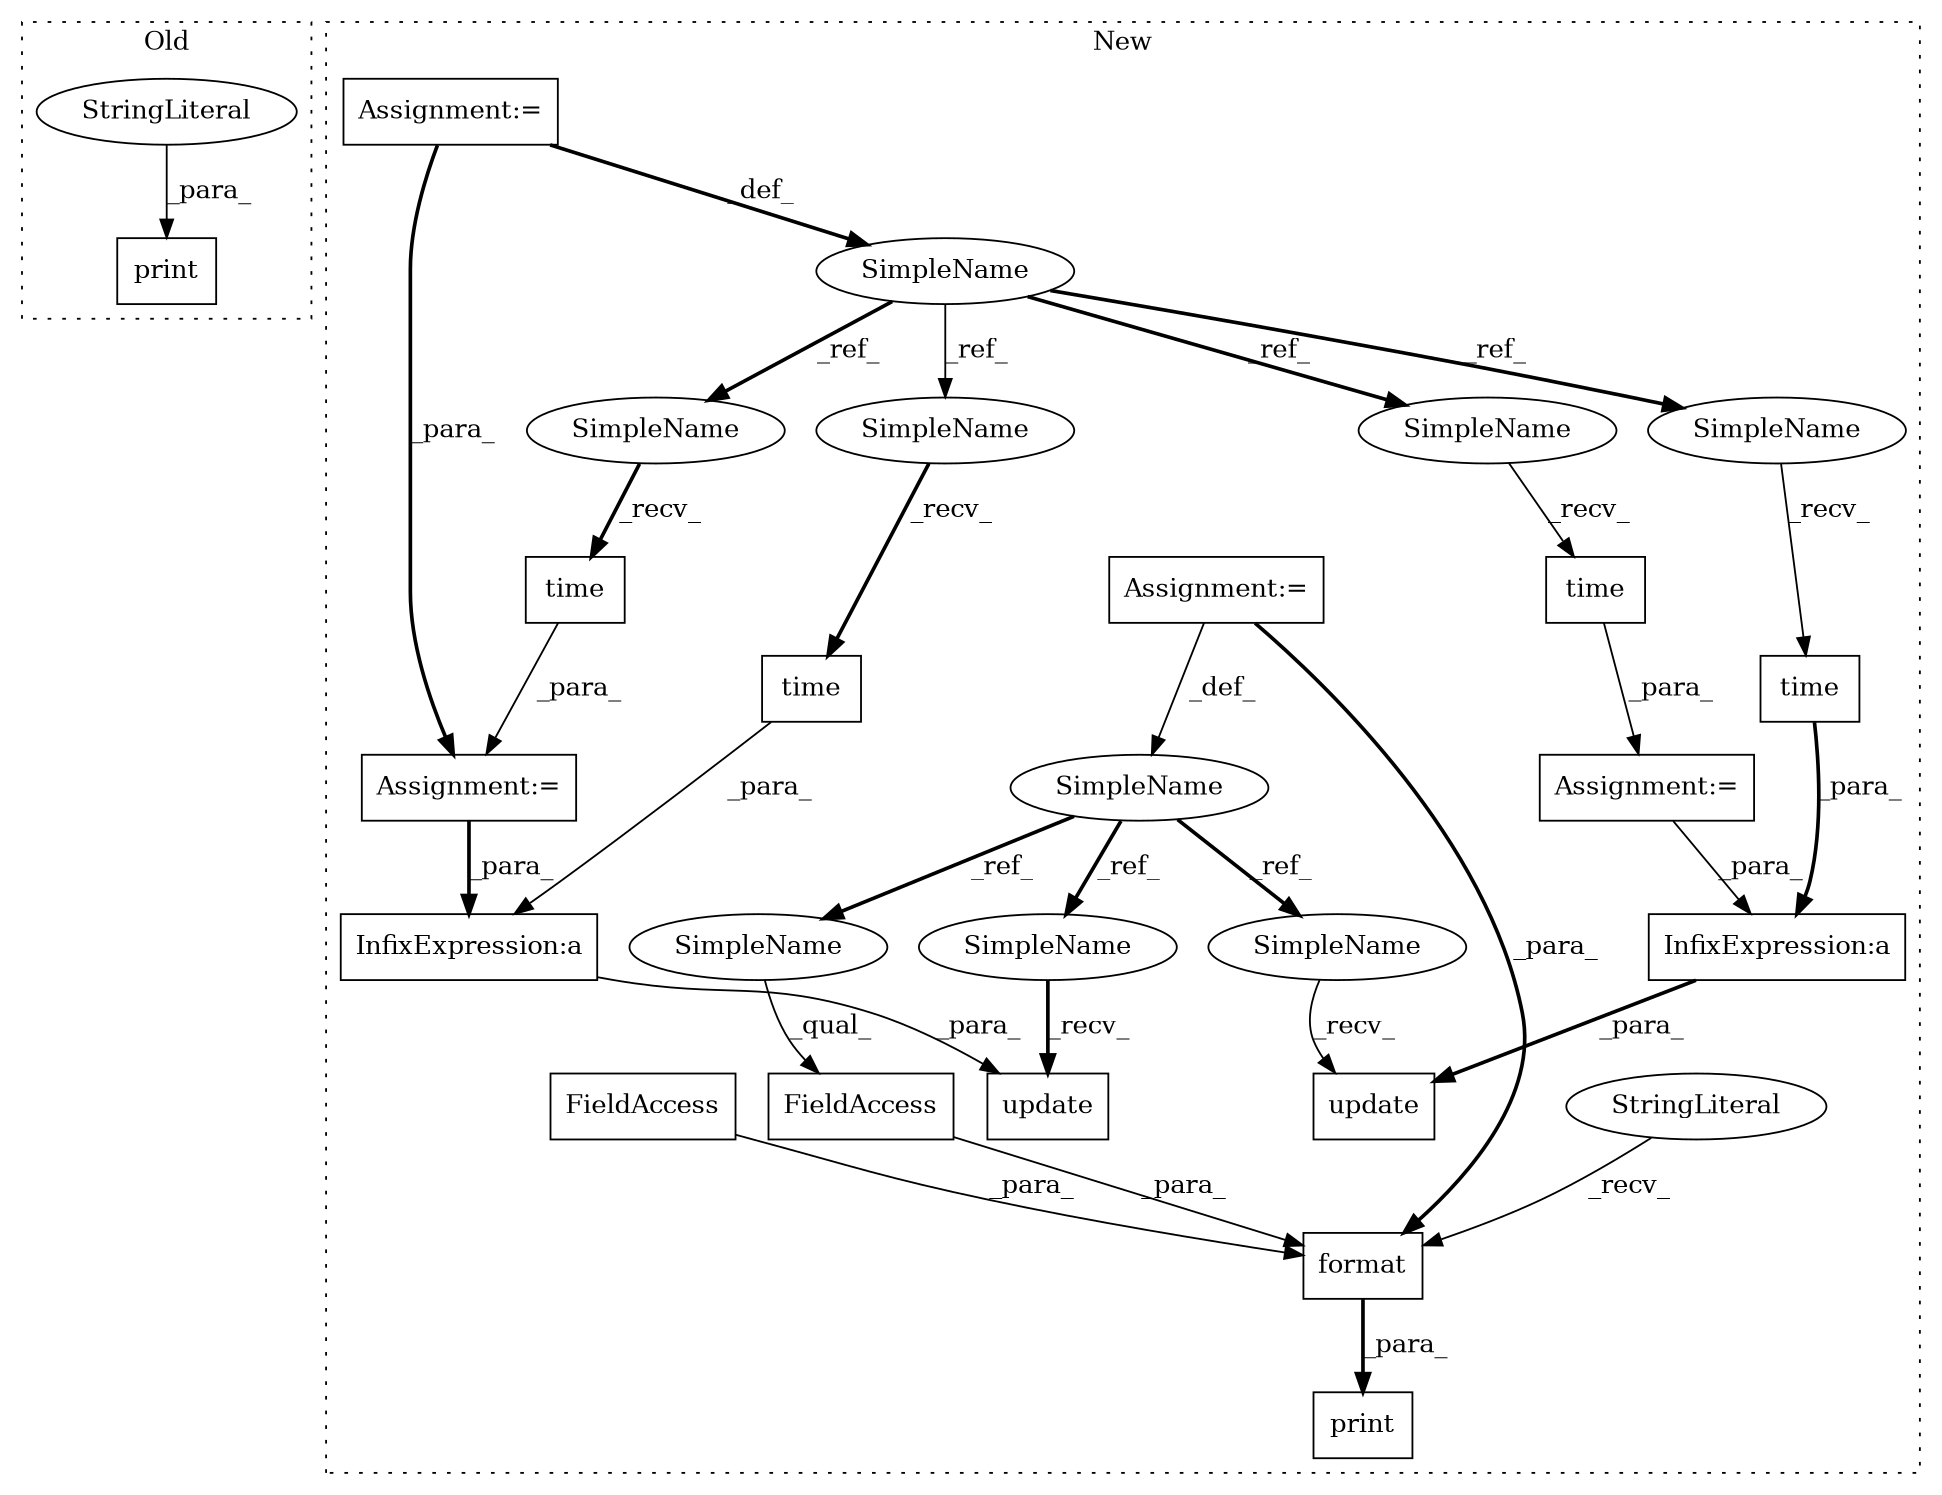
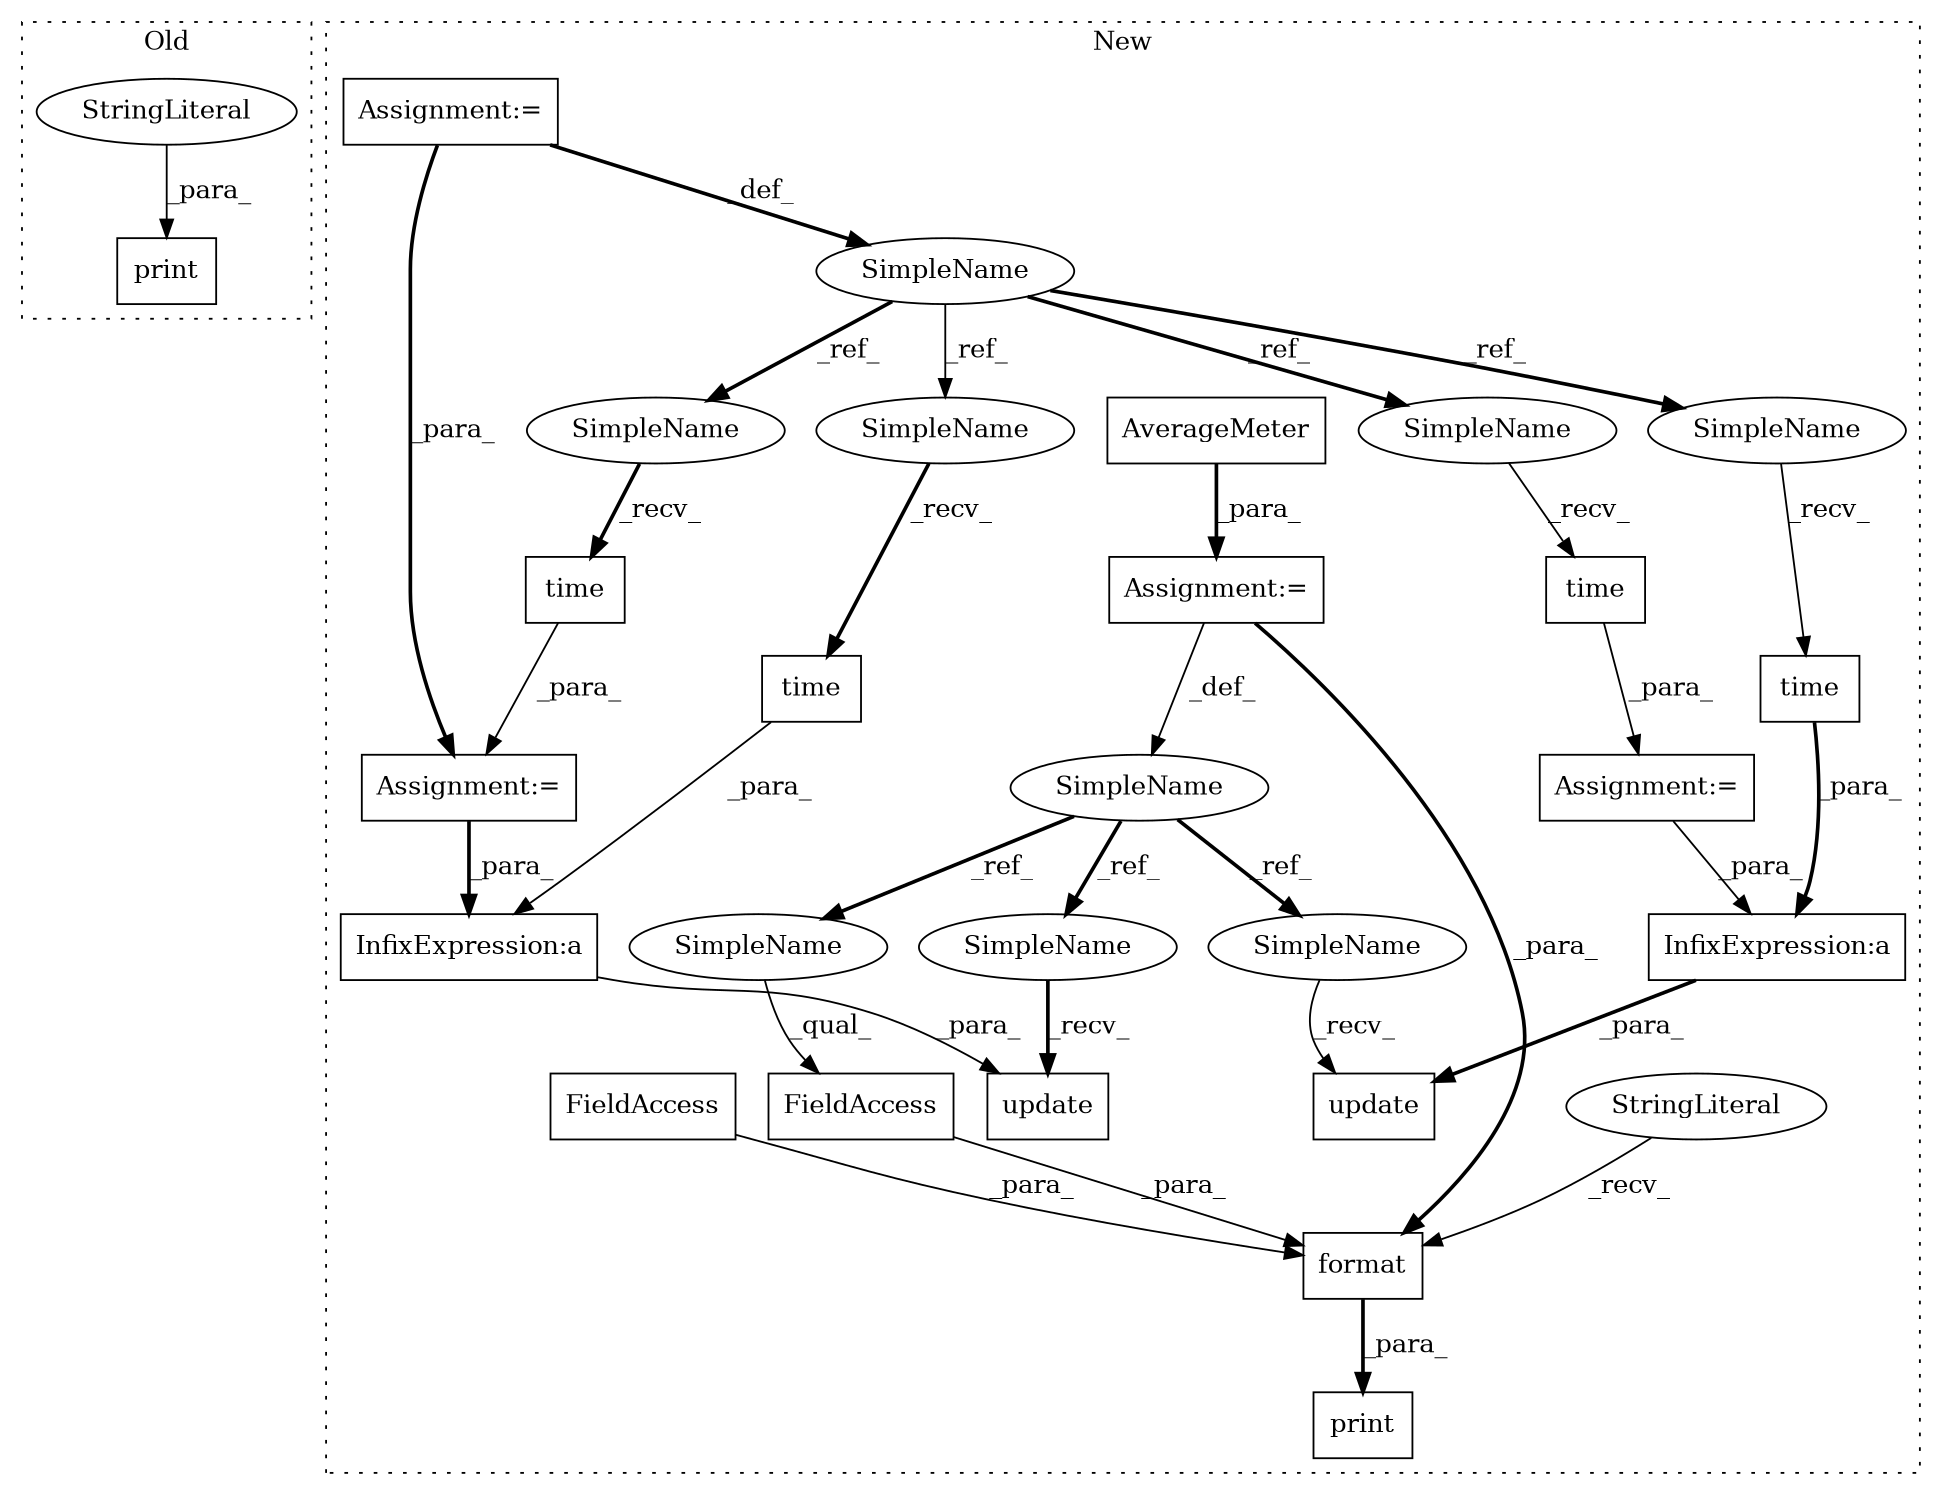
  digraph {
    node [a=32 l=4 s=11217 shape=box]
    edge [style=bold]
    n1 [l="6,1" label=print s="12296,12329"]
    n2 [a=45 l=27 label=StringLiteral s=12302 shape=ellipse]
    n3 [l="7,1" label=update s="12548,12572"]
    n4 [a=7 l=1 label="Assignment:=" s=11281]
    n5 [a=7 label="Assignment:="]
    n6 [a=7 l=1 label="Assignment:=" s=12485]
    n7 [a=27 l=3 label="InfixExpression:a" s=12566]
    n8 [a=27 l=3 label="InfixExpression:a" s=11780]
    n9 [l="6,1" label=print s="12931,13020"]
    n10 [a=42 l=10 label=SimpleName s=11271 shape=ellipse]
    n11 [a=22 l=14 label=FieldAccess s=12989]
    n12 [l="7,1" label=format s="12982,13019"]
    n13 [l="7,1" label=update s="11762,11786"]
    n14 [l=6 label=time s=12491]
    n15 [a=42 label=SimpleName shape=ellipse]
    n16 [l=6 label=time s=11705]
    n17 [a=7 l=1 label="Assignment:=" s=11699]
    n18 [l=6 label=time s=11774]
    n19 [a=45 l=44 label=StringLiteral s=12937 shape=ellipse]
    n20 [l=6 label=time s=12560]
+   n21 [l=14 label=AverageMeter s=11282]
    n22 [a=22 l=15 label=FieldAccess s=13004]
    n23 [a=42 label=SimpleName s=11700 shape=ellipse]
    n24 [a=42 label=SimpleName s=11769 shape=ellipse]
    n25 [a=42 label=SimpleName s=12486 shape=ellipse]
    n26 [a=42 label=SimpleName s=12555 shape=ellipse]
    n27 [a=42 l=10 label=SimpleName s=12537 shape=ellipse]
    n28 [a=42 l=10 label=SimpleName s=12989 shape=ellipse]
    n29 [a=42 l=10 label=SimpleName s=11751 shape=ellipse]
    subgraph cluster_1 {
      label=Old
      style=dotted
      n1
      n2
    }
    subgraph cluster_2 {
      label=New
      style=dotted
      n3
      n4
      n5
      n6
      n7
      n8
      n9
      n10
      n11
      n12
      n13
      n14
      n15
      n16
      n17
      n18
      n19
      n20
+     n21
      n22
      n23
      n24
      n25
      n26
      n27
      n28
      n29
    }
    n2 -> n1 [label=_para_ style=solid]
    n4 -> n10 [label=_def_ style=solid]
    n4 -> n12 [label=_para_]
    n5 -> n15 [label=_def_]
    n5 -> n17 [label=_para_]
    n6 -> n7 [label=_para_ style=solid]
    n7 -> n3 [label=_para_]
    n8 -> n13 [label=_para_ style=solid]
    n10 -> n27 [label=_ref_]
    n10 -> n28 [label=_ref_]
    n10 -> n29 [label=_ref_]
    n11 -> n12 [label=_para_ style=solid]
    n12 -> n9 [label=_para_]
    n14 -> n6 [label=_para_ style=solid]
    n15 -> n23 [label=_ref_]
    n15 -> n24 [label=_ref_ style=solid]
    n15 -> n25 [label=_ref_]
    n15 -> n26 [label=_ref_]
    n16 -> n17 [label=_para_ style=solid]
    n17 -> n8 [label=_para_]
    n18 -> n8 [label=_para_ style=solid]
    n19 -> n12 [label=_recv_ style=solid]
    n20 -> n7 [label=_para_]
+   n21 -> n4 [label=_para_]
    n22 -> n12 [label=_para_ style=solid]
    n23 -> n16 [label=_recv_]
    n24 -> n18 [label=_recv_]
    n25 -> n14 [label=_recv_ style=solid]
    n26 -> n20 [label=_recv_ style=solid]
    n27 -> n3 [label=_recv_ style=solid]
    n28 -> n11 [label=_qual_ style=solid]
    n29 -> n13 [label=_recv_]
  }
